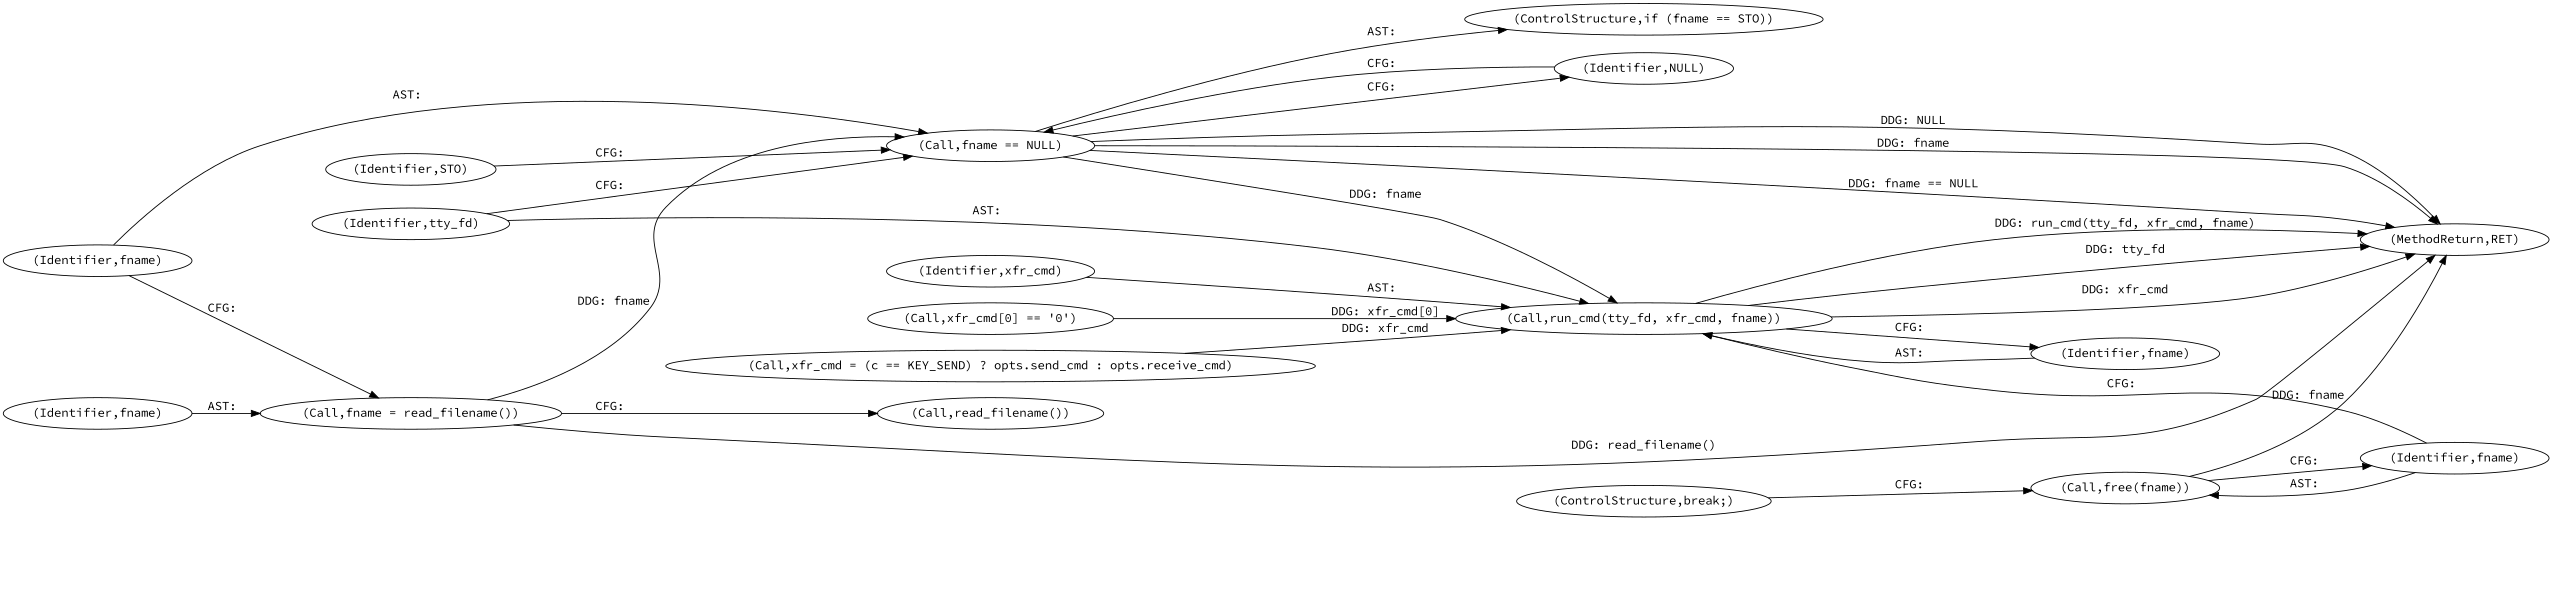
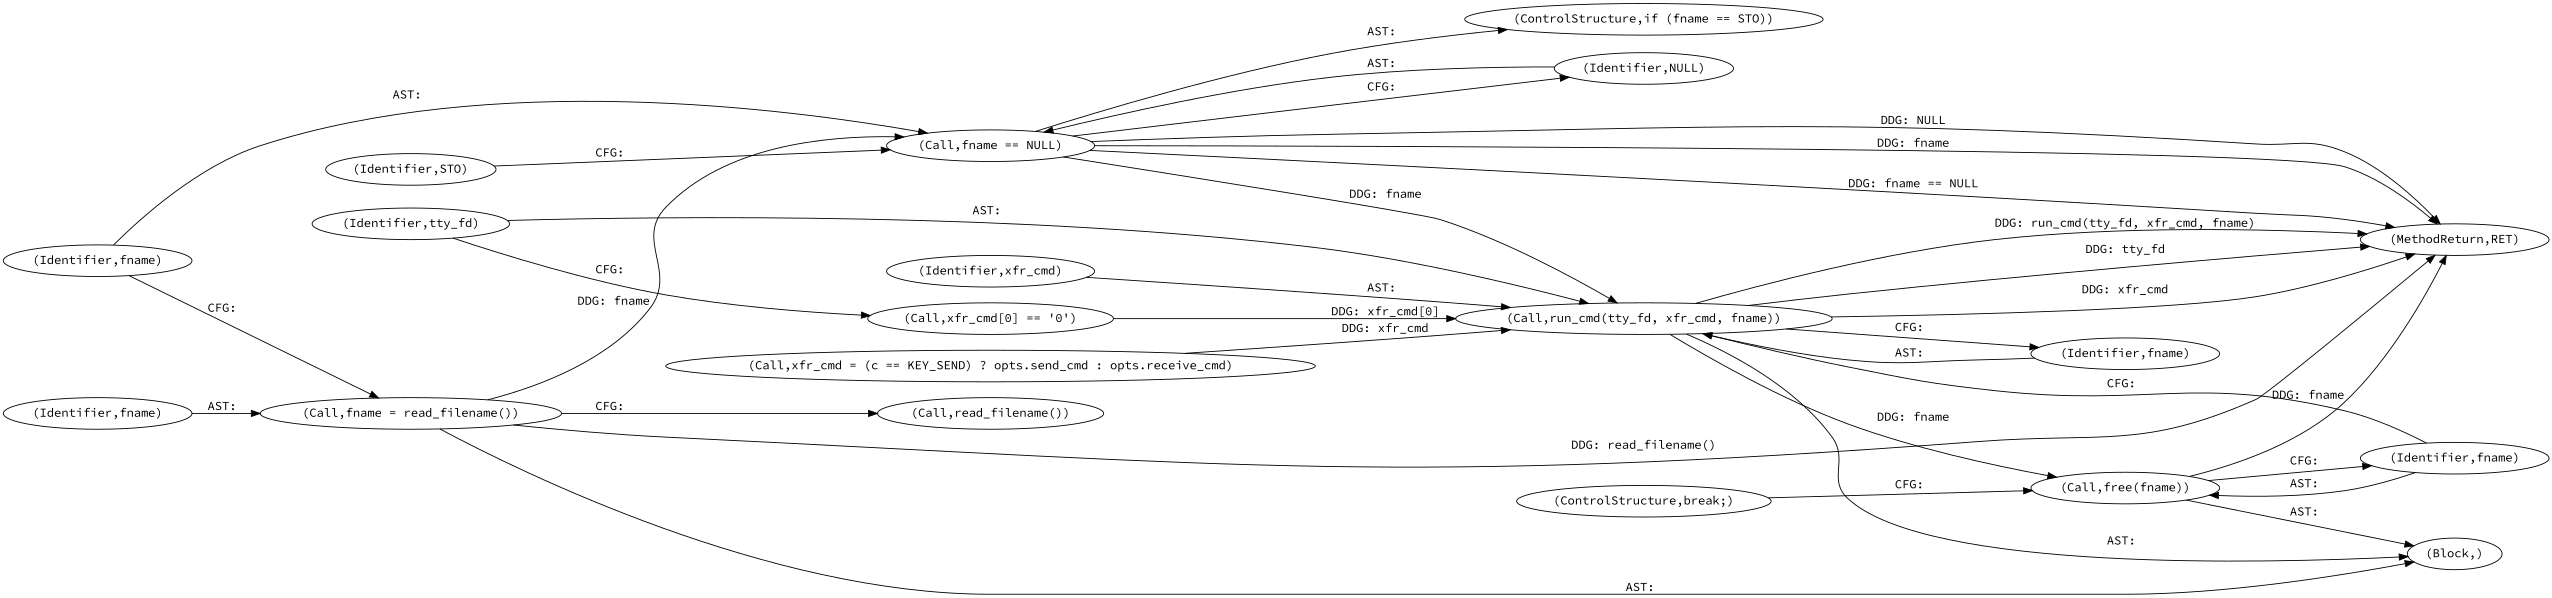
  digraph {
    fontname="Source Code Pro"
    rankdir=LR
    node [fontname="Source Code Pro"]
    edge [fontname="Source Code Pro"]
    n1 [label="(Call,fname = read_filename())"]
    n2 [label="(Call,fname == NULL)"]
    n3 [label="(Call,read_filename())"]
+   n4 [label="(Block,)"]
    n5 [label="(MethodReturn,RET)"]
    n6 [label="(Call,run_cmd(tty_fd, xfr_cmd, fname))"]
    n7 [label="(ControlStructure,if (fname == STO))"]
    n8 [label="(Identifier,NULL)"]
    n9 [label="(Call,free(fname))"]
    n10 [label="(Identifier,fname)"]
    n11 [label="(Identifier,fname)"]
    n12 [label="(Identifier,STO)"]
    n13 [label="(Identifier,fname)"]
    n14 [label="(Call,xfr_cmd = (c == KEY_SEND) ? opts.send_cmd : opts.receive_cmd)"]
    n15 [label="(Call,xfr_cmd[0] == '\0')"]
    n16 [label="(ControlStructure,break;)"]
    n17 [label="(Identifier,xfr_cmd)"]
    n18 [label="(Identifier,tty_fd)"]
    n19 [label="(Identifier,fname)"]
    n1 -> n2 [label="DDG: fname"]
    n1 -> n3 [label="CFG: "]
+   n1 -> n4 [label="AST: "]
    n1 -> n5 [label="DDG: read_filename()"]
    n2 -> n5 [label="DDG: fname"]
    n2 -> n5 [label="DDG: fname == NULL"]
    n2 -> n5 [label="DDG: NULL"]
    n2 -> n6 [label="DDG: fname"]
    n2 -> n7 [label="AST: "]
    n2 -> n8 [label="CFG: "]
+   n6 -> n4 [label="AST: "]
    n6 -> n5 [label="DDG: tty_fd"]
    n6 -> n5 [label="DDG: xfr_cmd"]
    n6 -> n5 [label="DDG: run_cmd(tty_fd, xfr_cmd, fname)"]
+   n6 -> n9 [label="DDG: fname"]
    n6 -> n10 [label="CFG: "]
-   n8 -> n2 [label="CFG: "]
+   n8 -> n2 [label="AST: "]
+   n9 -> n4 [label="AST: "]
    n9 -> n5 [label="DDG: fname"]
    n9 -> n11 [label="CFG: "]
    n10 -> n6 [label="AST: "]
    n11 -> n6 [label="CFG: "]
    n11 -> n9 [label="AST: "]
    n12 -> n2 [label="CFG: "]
    n13 -> n1 [label="CFG: "]
    n13 -> n2 [label="AST: "]
    n14 -> n6 [label="DDG: xfr_cmd"]
    n15 -> n6 [label="DDG: xfr_cmd[0]"]
    n16 -> n9 [label="CFG: "]
    n17 -> n6 [label="AST: "]
-   n18 -> n2 [label="CFG: "]
+   n18 -> n15 [label="CFG: "]
    n18 -> n6 [label="AST: "]
    n19 -> n1 [label="AST: "]
  }
